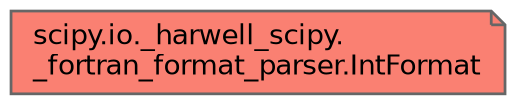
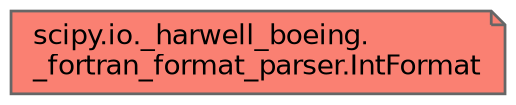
  digraph {
    rankdir=LR
-   n1 [color=grey40 fillcolor=salmon fontname=Helvetica fontsize=10 height=0.2 label="scipy.io._harwell_scipy.\l_fortran_format_parser.IntFormat" shape=note style=filled width=0.4]
+   n1 [color=grey40 fillcolor=salmon fontname=Helvetica fontsize=10 height=0.2 label="scipy.io._harwell_boeing.\l_fortran_format_parser.IntFormat" shape=note style=filled width=0.4]
  }
